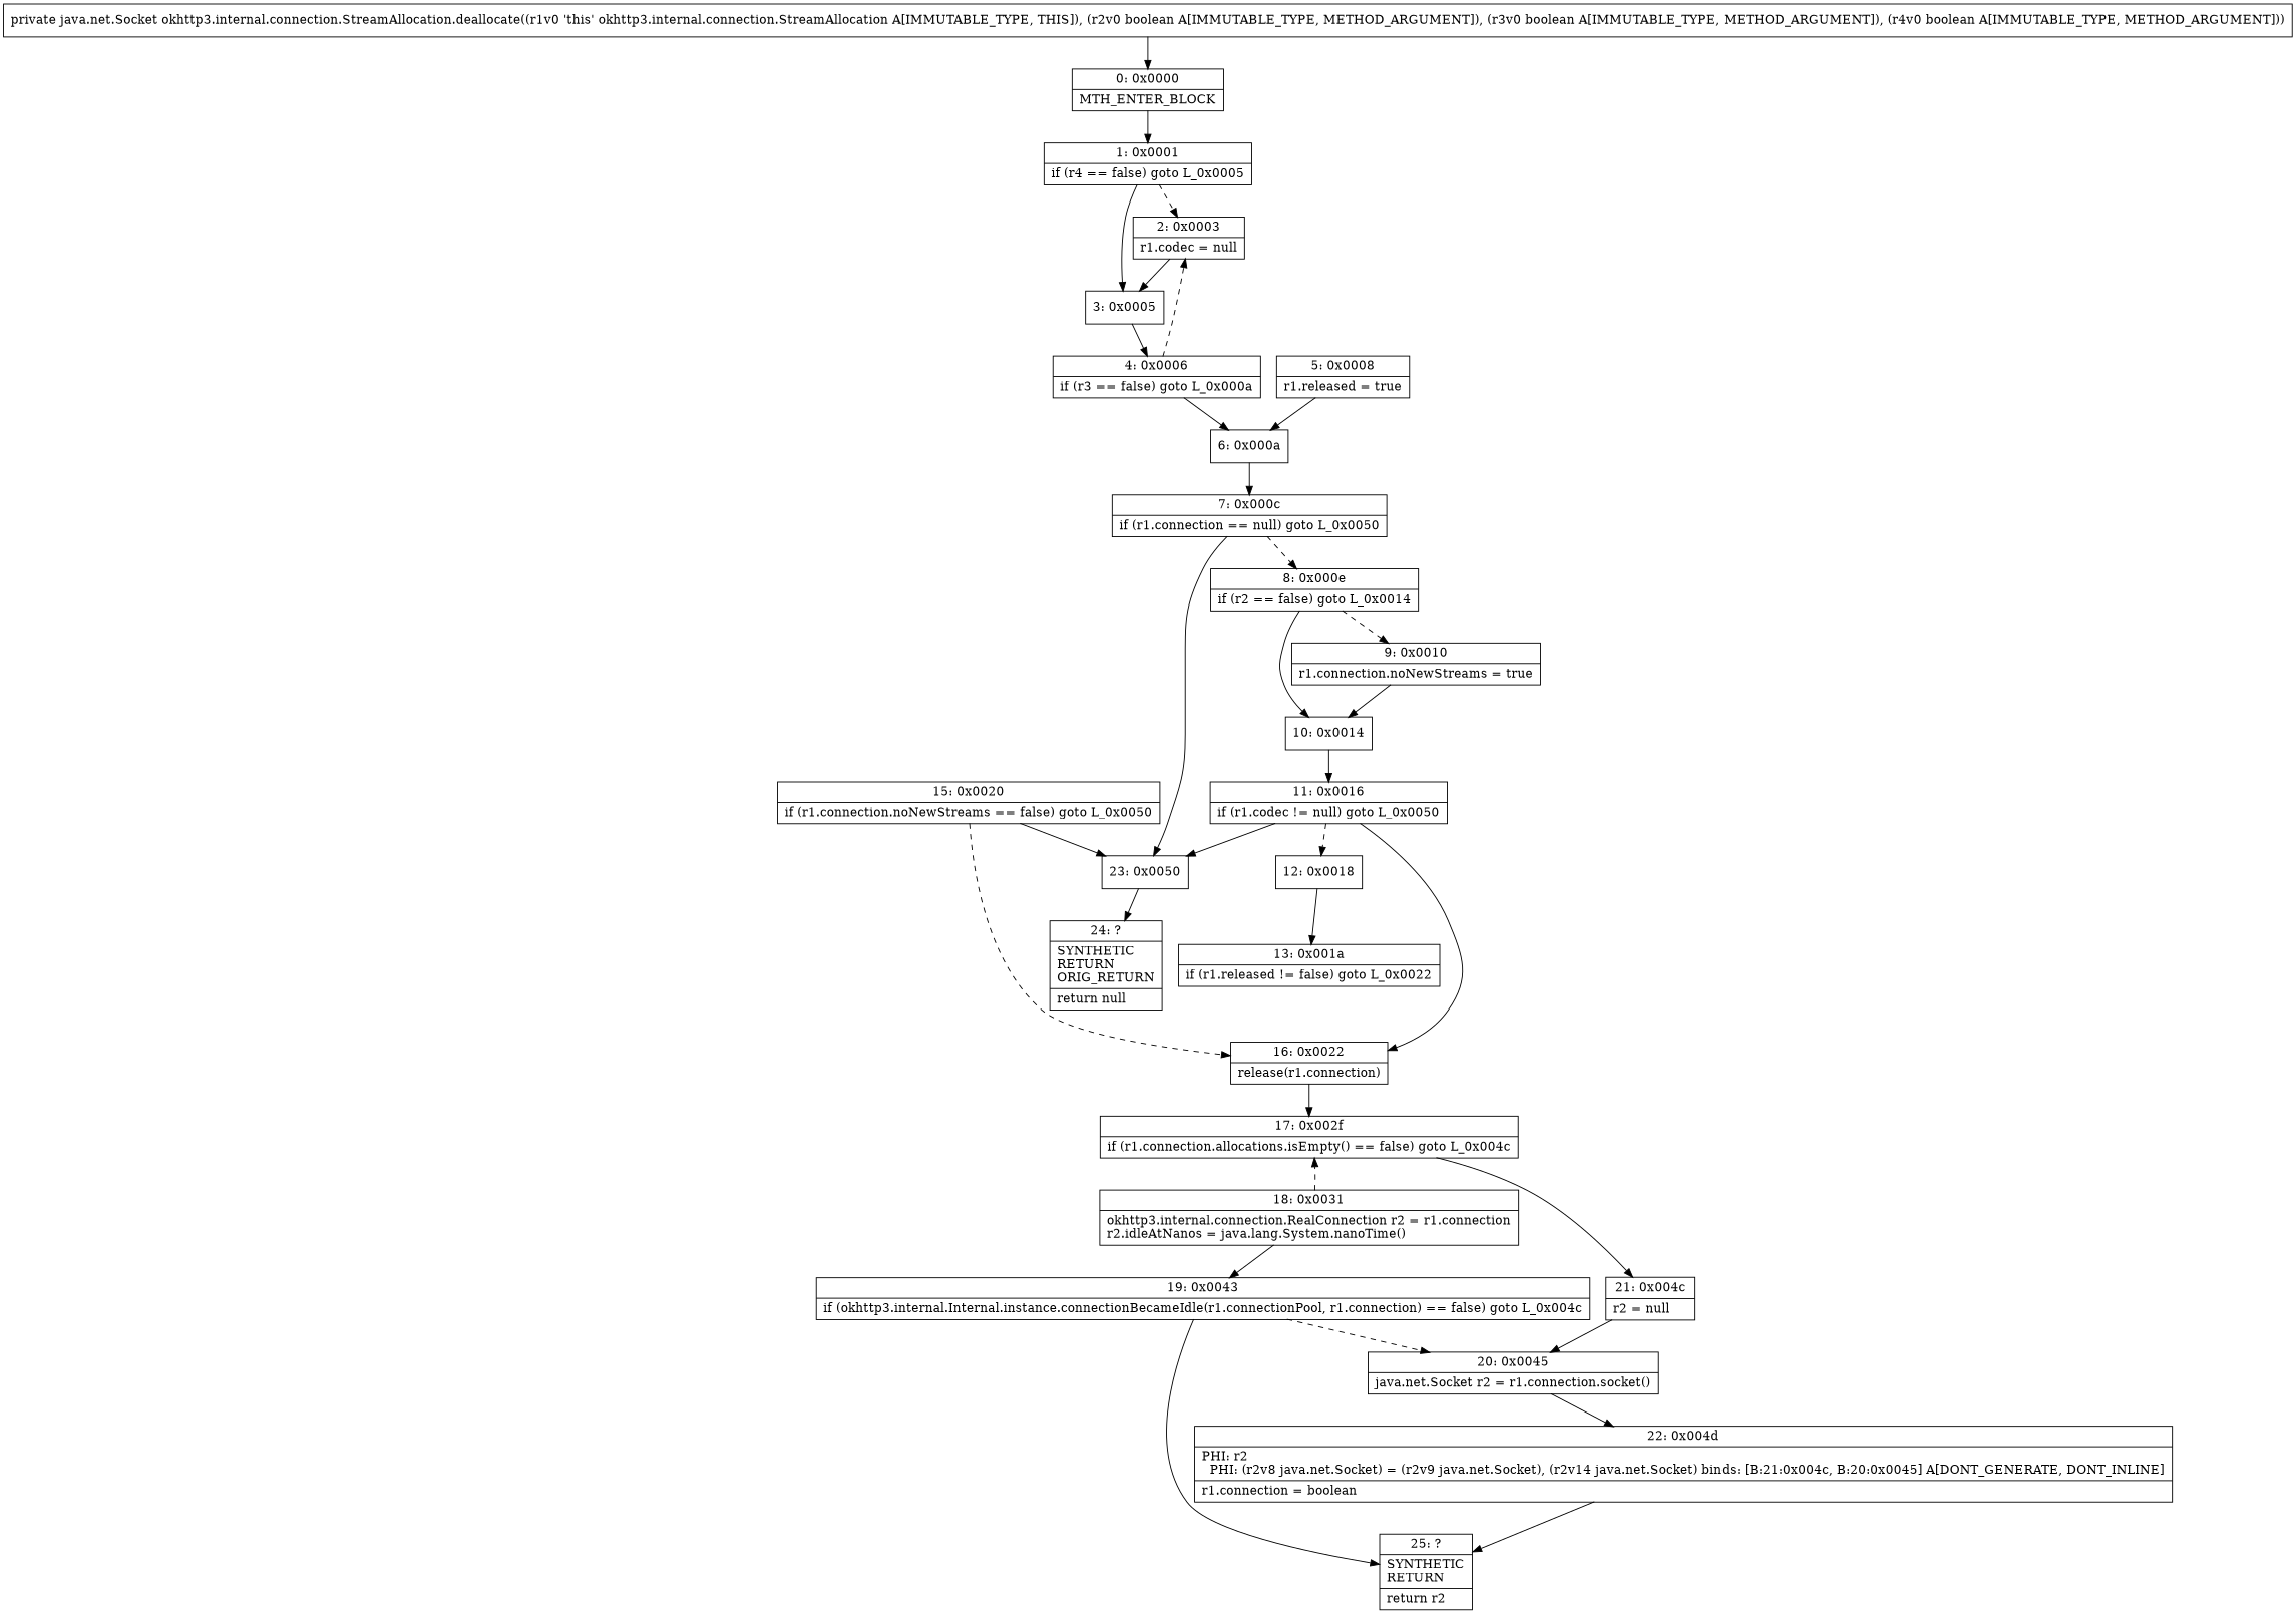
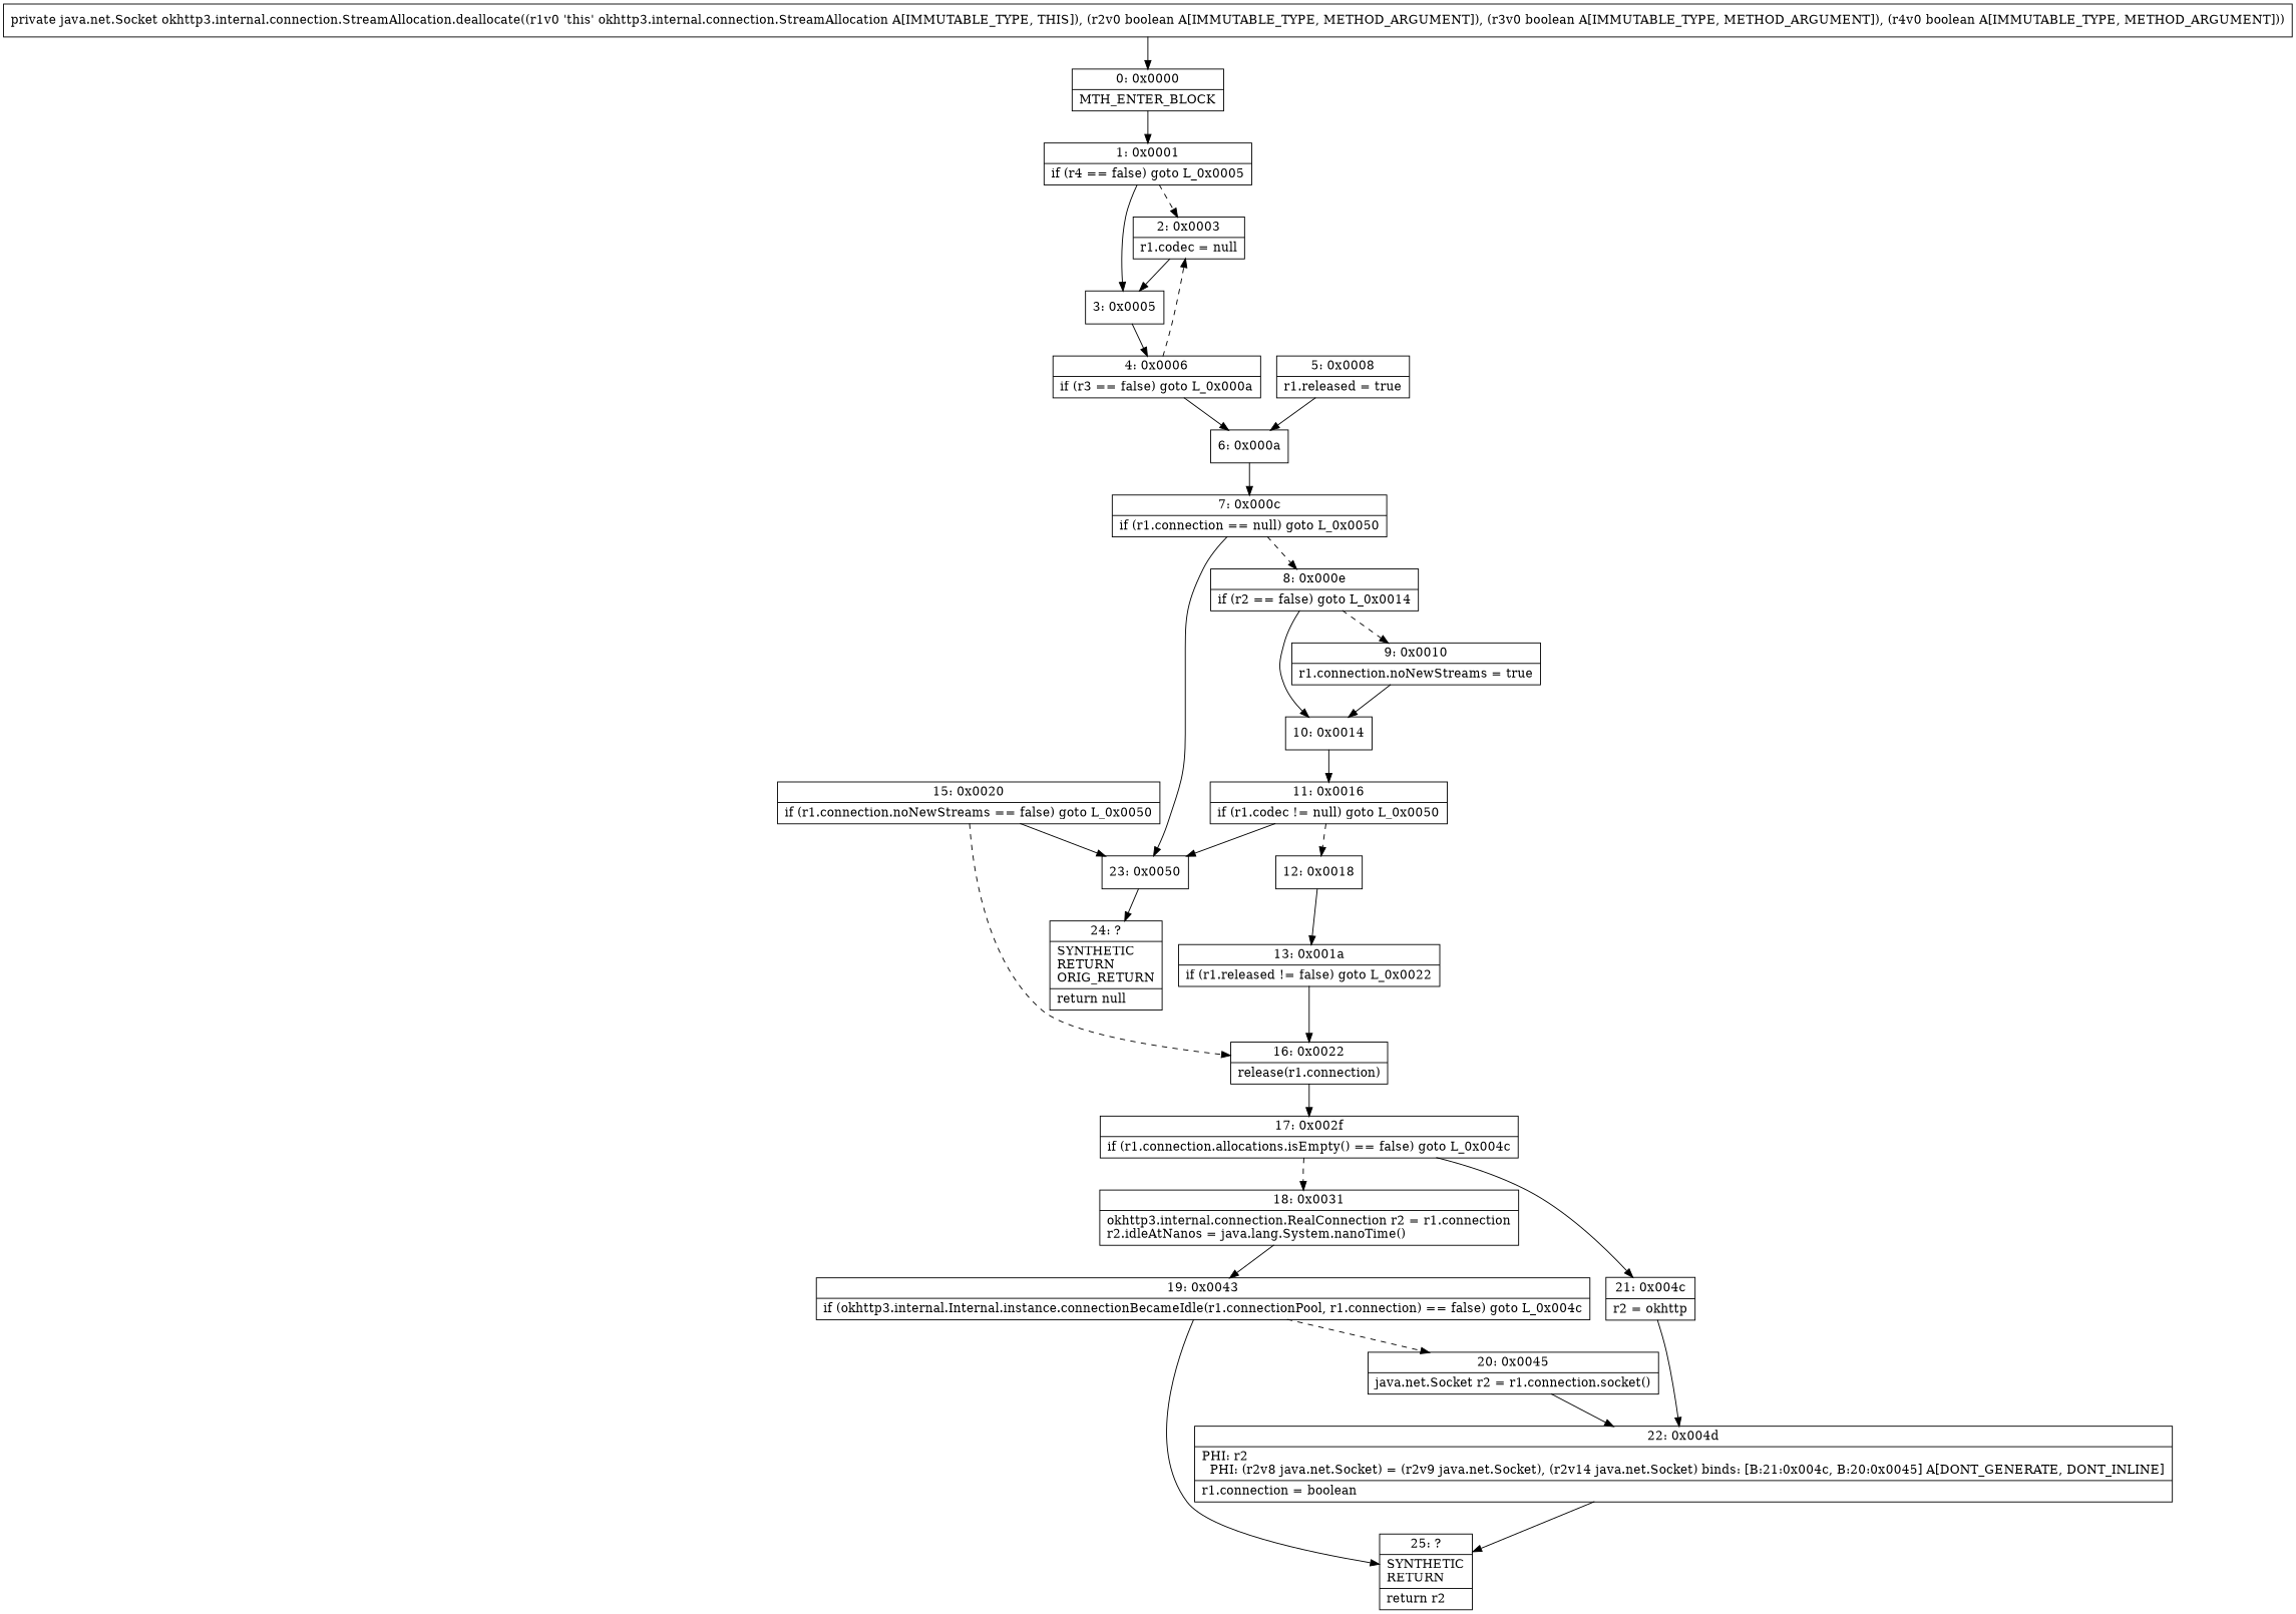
  digraph {
    node [shape=record]
    n1 [label="{0\:\ 0x0000|MTH_ENTER_BLOCK\l}"]
    n2 [label="{1\:\ 0x0001|if (r4 == false) goto L_0x0005\l}"]
    n3 [label="{2\:\ 0x0003|r1.codec = null\l}"]
    n4 [label="{3\:\ 0x0005}"]
    n5 [label="{4\:\ 0x0006|if (r3 == false) goto L_0x000a\l}"]
    n6 [label="{6\:\ 0x000a}"]
    n7 [label="{5\:\ 0x0008|r1.released = true\l}"]
    n8 [label="{7\:\ 0x000c|if (r1.connection == null) goto L_0x0050\l}"]
    n9 [label="{8\:\ 0x000e|if (r2 == false) goto L_0x0014\l}"]
    n10 [label="{23\:\ 0x0050}"]
    n11 [label="{9\:\ 0x0010|r1.connection.noNewStreams = true\l}"]
    n12 [label="{10\:\ 0x0014}"]
    n13 [label="{24\:\ ?|SYNTHETIC\lRETURN\lORIG_RETURN\l|return null\l}"]
    n14 [label="{11\:\ 0x0016|if (r1.codec != null) goto L_0x0050\l}"]
    n15 [label="{12\:\ 0x0018}"]
    n16 [label="{13\:\ 0x001a|if (r1.released != false) goto L_0x0022\l}"]
    n17 [label="{16\:\ 0x0022|release(r1.connection)\l}"]
    n18 [label="{17\:\ 0x002f|if (r1.connection.allocations.isEmpty() == false) goto L_0x004c\l}"]
    n19 [label="{15\:\ 0x0020|if (r1.connection.noNewStreams == false) goto L_0x0050\l}"]
    n20 [label="{18\:\ 0x0031|okhttp3.internal.connection.RealConnection r2 = r1.connection\lr2.idleAtNanos = java.lang.System.nanoTime()\l}"]
-   n21 [label="{21\:\ 0x004c|r2 = null\l}"]
+   n21 [label="{21\:\ 0x004c|r2 = okhttp\l}"]
    n22 [label="{19\:\ 0x0043|if (okhttp3.internal.Internal.instance.connectionBecameIdle(r1.connectionPool, r1.connection) == false) goto L_0x004c\l}"]
    n23 [label="{22\:\ 0x004d|PHI: r2 \l  PHI: (r2v8 java.net.Socket) = (r2v9 java.net.Socket), (r2v14 java.net.Socket) binds: [B:21:0x004c, B:20:0x0045] A[DONT_GENERATE, DONT_INLINE]\l|r1.connection = boolean\l}"]
    n24 [label="{20\:\ 0x0045|java.net.Socket r2 = r1.connection.socket()\l}"]
    n25 [label="{25\:\ ?|SYNTHETIC\lRETURN\l|return r2\l}"]
    n26 [label="{private java.net.Socket okhttp3.internal.connection.StreamAllocation.deallocate((r1v0 'this' okhttp3.internal.connection.StreamAllocation A[IMMUTABLE_TYPE, THIS]), (r2v0 boolean A[IMMUTABLE_TYPE, METHOD_ARGUMENT]), (r3v0 boolean A[IMMUTABLE_TYPE, METHOD_ARGUMENT]), (r4v0 boolean A[IMMUTABLE_TYPE, METHOD_ARGUMENT])) }"]
    n1 -> n2
    n2 -> n3 [style=dashed]
    n2 -> n4
    n3 -> n4
    n4 -> n5
    n5 -> n3 [style=dashed]
    n5 -> n6
    n6 -> n8
    n7 -> n6
    n8 -> n9 [style=dashed]
    n8 -> n10
    n9 -> n11 [style=dashed]
    n9 -> n12
    n10 -> n13
    n11 -> n12
    n12 -> n14
    n14 -> n10
    n14 -> n15 [style=dashed]
    n15 -> n16
-   n14 -> n17
+   n16 -> n17
    n17 -> n18
-   n20 -> n18 [style=dashed]
+   n18 -> n20 [style=dashed]
    n18 -> n21
    n19 -> n10
    n19 -> n17 [style=dashed]
    n20 -> n22
-   n21 -> n24
+   n21 -> n23
    n22 -> n24 [style=dashed]
    n22 -> n25
    n23 -> n25
    n24 -> n23
    n26 -> n1
  }
